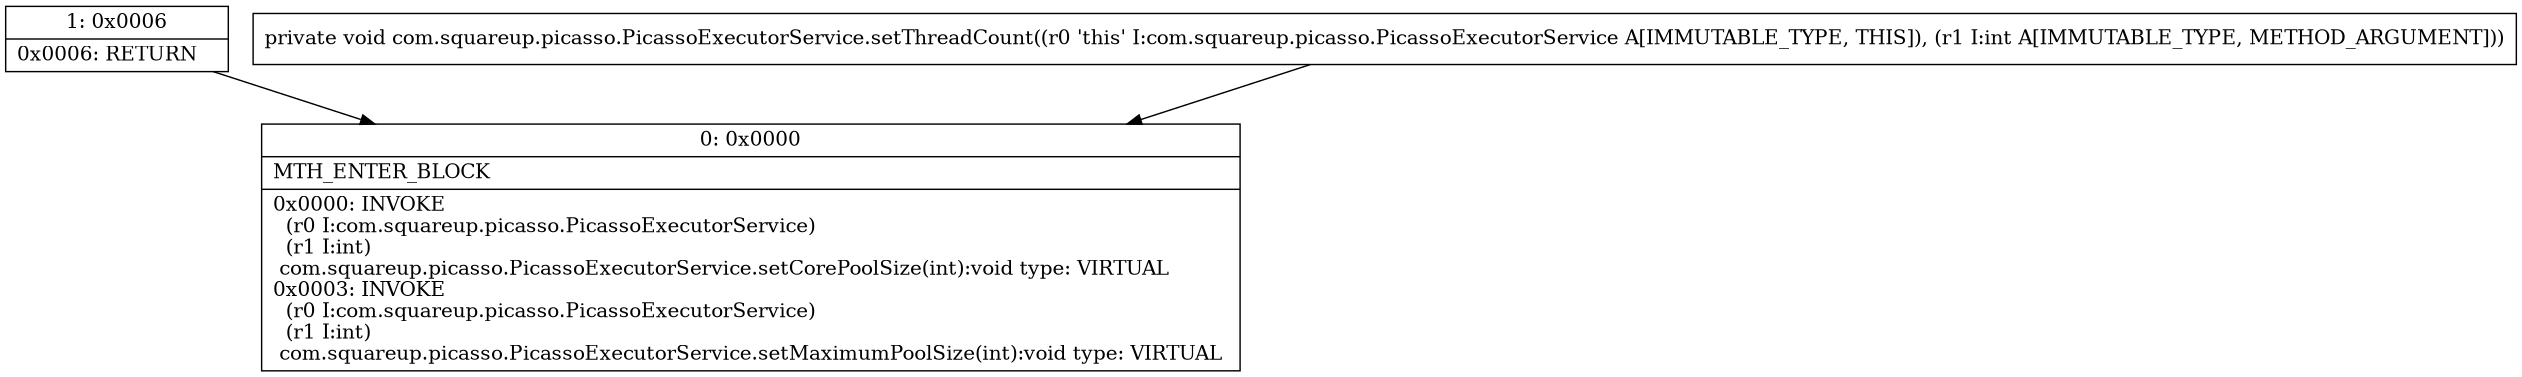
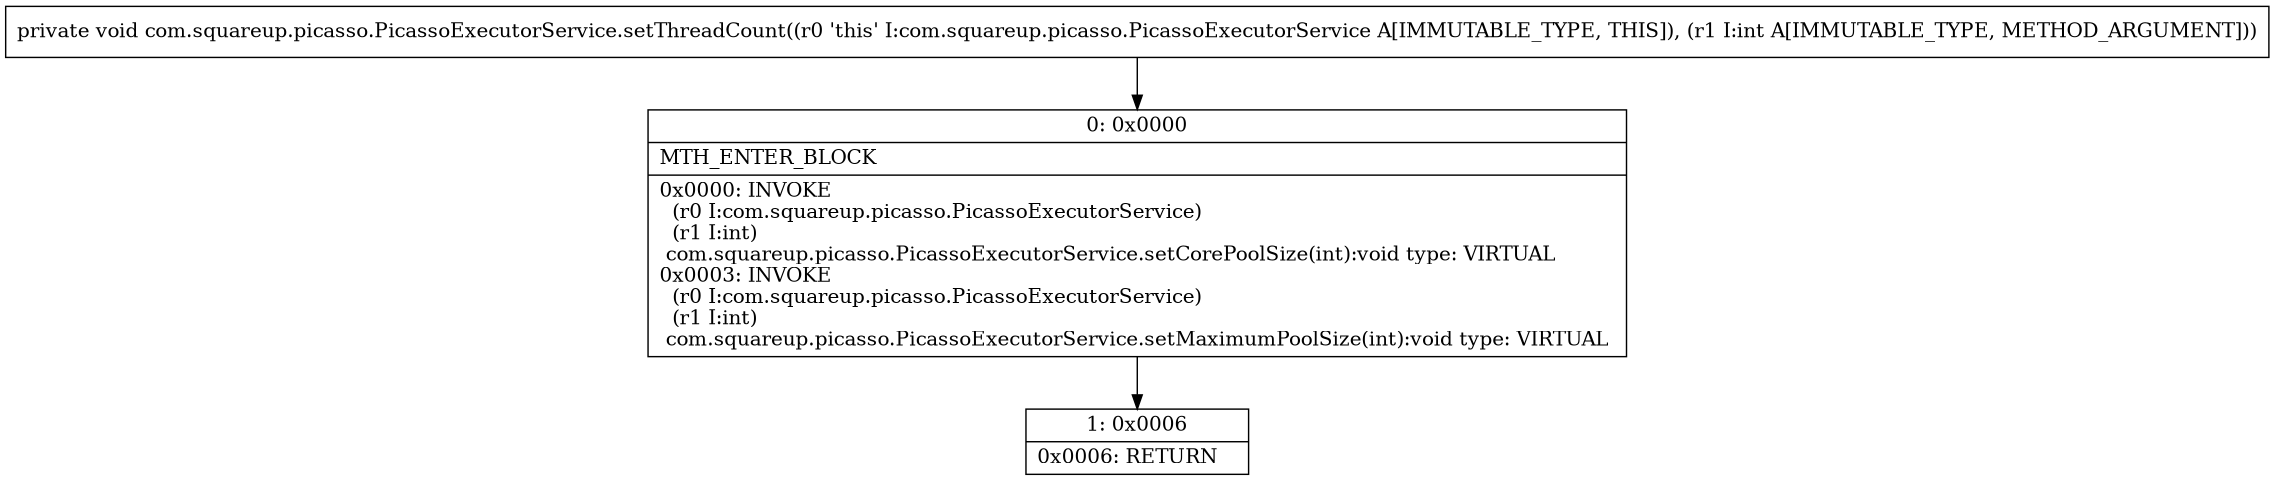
  digraph {
    node [shape=record]
    n1 [label="{0\:\ 0x0000|MTH_ENTER_BLOCK\l|0x0000: INVOKE  \l  (r0 I:com.squareup.picasso.PicassoExecutorService)\l  (r1 I:int)\l com.squareup.picasso.PicassoExecutorService.setCorePoolSize(int):void type: VIRTUAL \l0x0003: INVOKE  \l  (r0 I:com.squareup.picasso.PicassoExecutorService)\l  (r1 I:int)\l com.squareup.picasso.PicassoExecutorService.setMaximumPoolSize(int):void type: VIRTUAL \l}"]
    n2 [label="{1\:\ 0x0006|0x0006: RETURN   \l}"]
    n3 [label="{private void com.squareup.picasso.PicassoExecutorService.setThreadCount((r0 'this' I:com.squareup.picasso.PicassoExecutorService A[IMMUTABLE_TYPE, THIS]), (r1 I:int A[IMMUTABLE_TYPE, METHOD_ARGUMENT])) }"]
-   n2 -> n1
+   n1 -> n2
    n3 -> n1
  }
